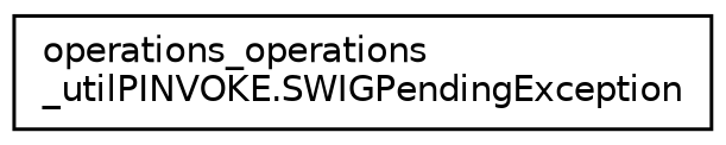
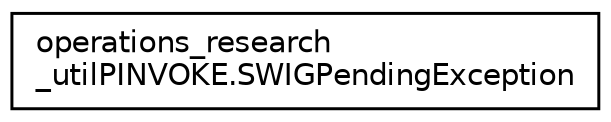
  digraph {
    rankdir=LR
-   n1 [color=black fillcolor=white fontname=Helvetica fontsize=10 height=0.2 label="operations_operations\l_utilPINVOKE.SWIGPendingException" shape=record style=filled width=0.4]
+   n1 [color=black fillcolor=white fontname=Helvetica fontsize=10 height=0.2 label="operations_research\l_utilPINVOKE.SWIGPendingException" shape=record style=filled width=0.4]
  }
